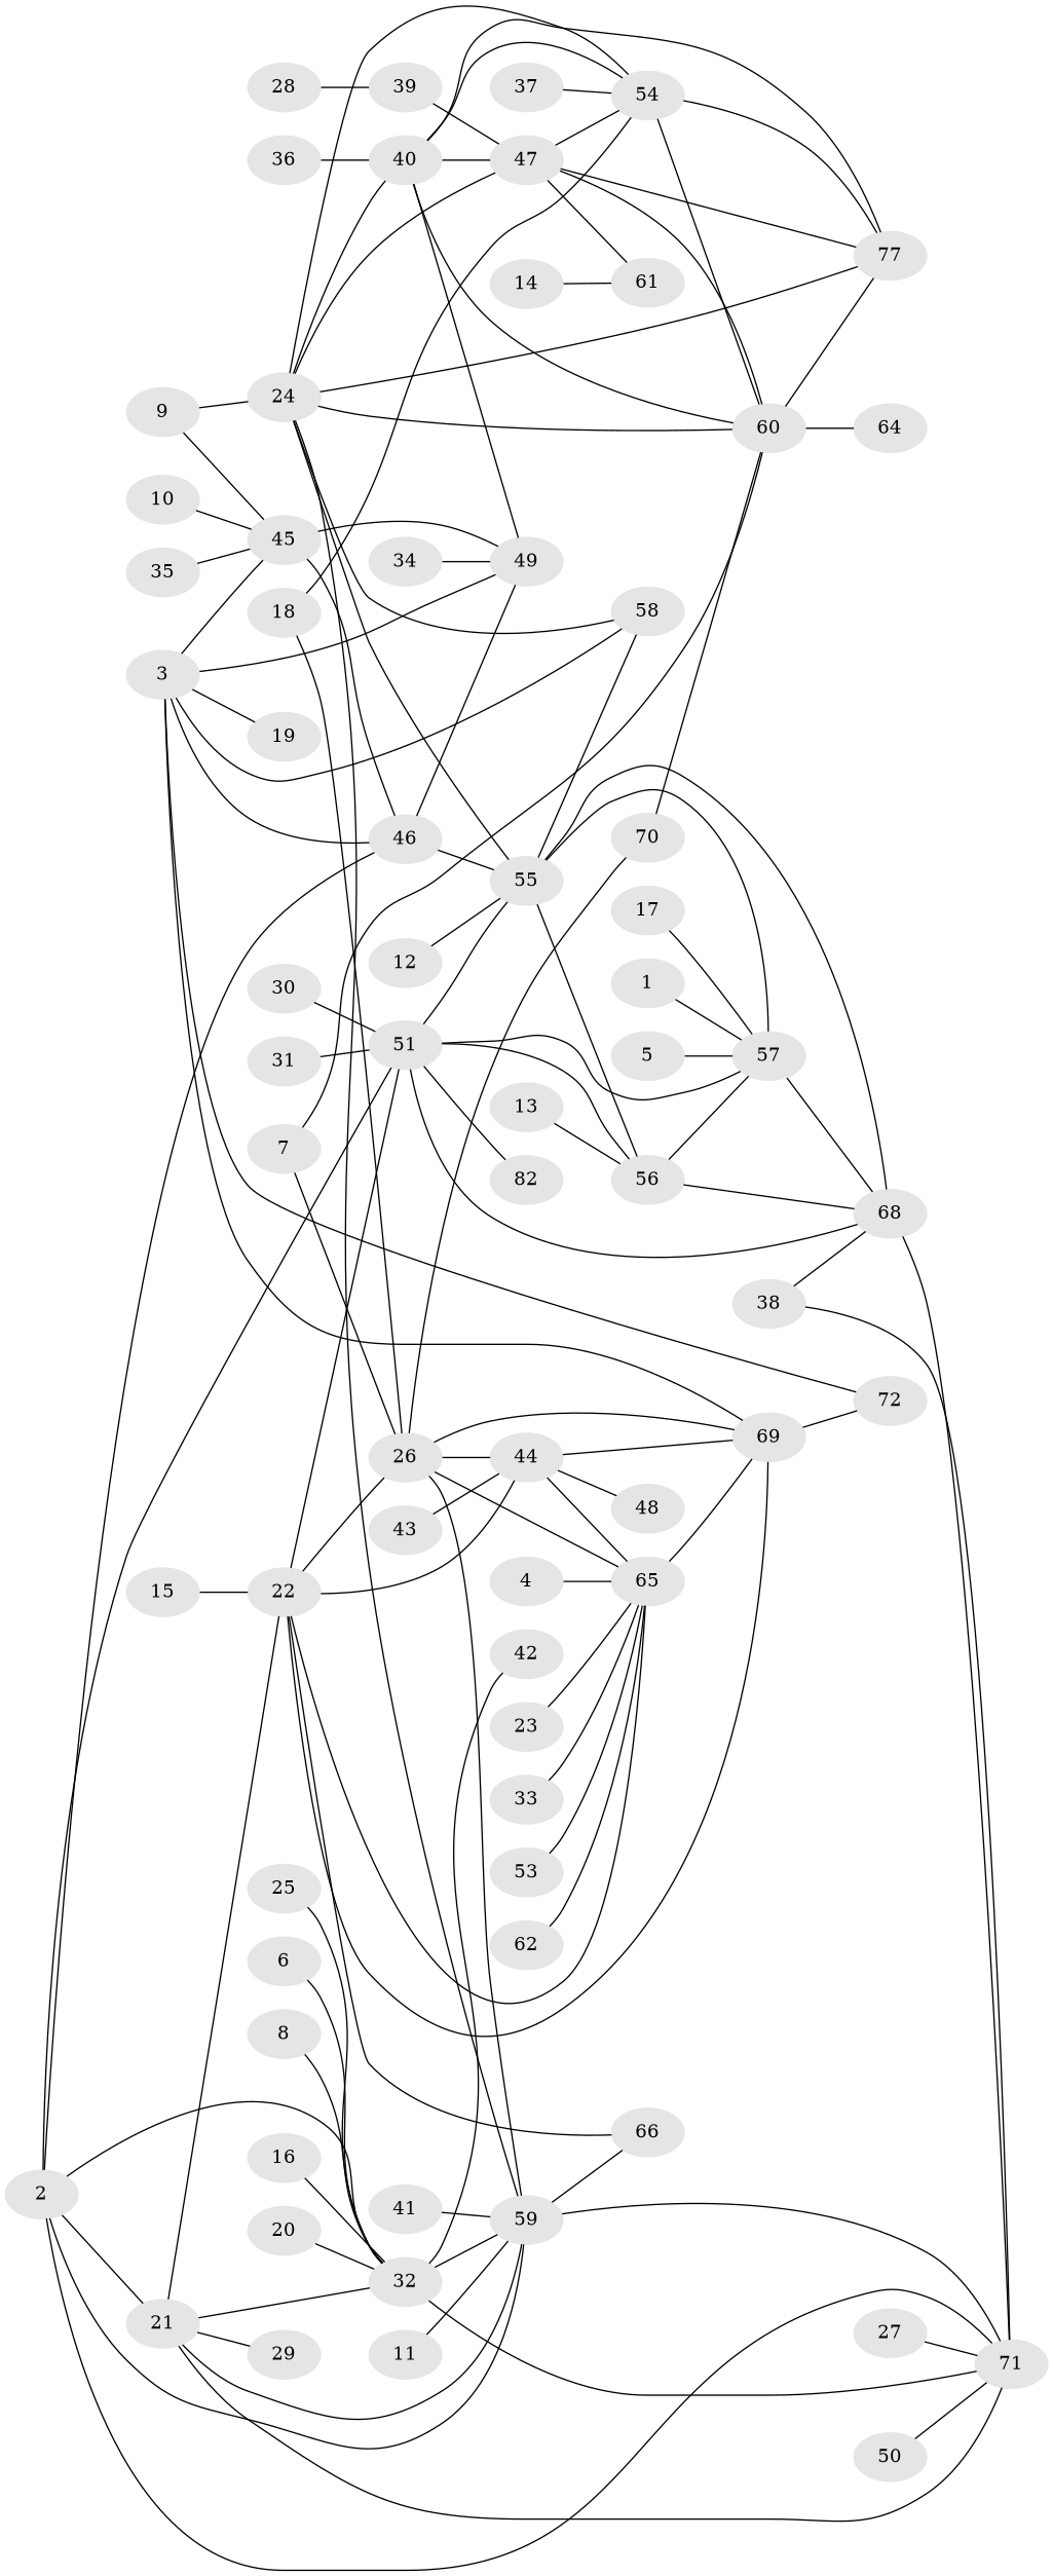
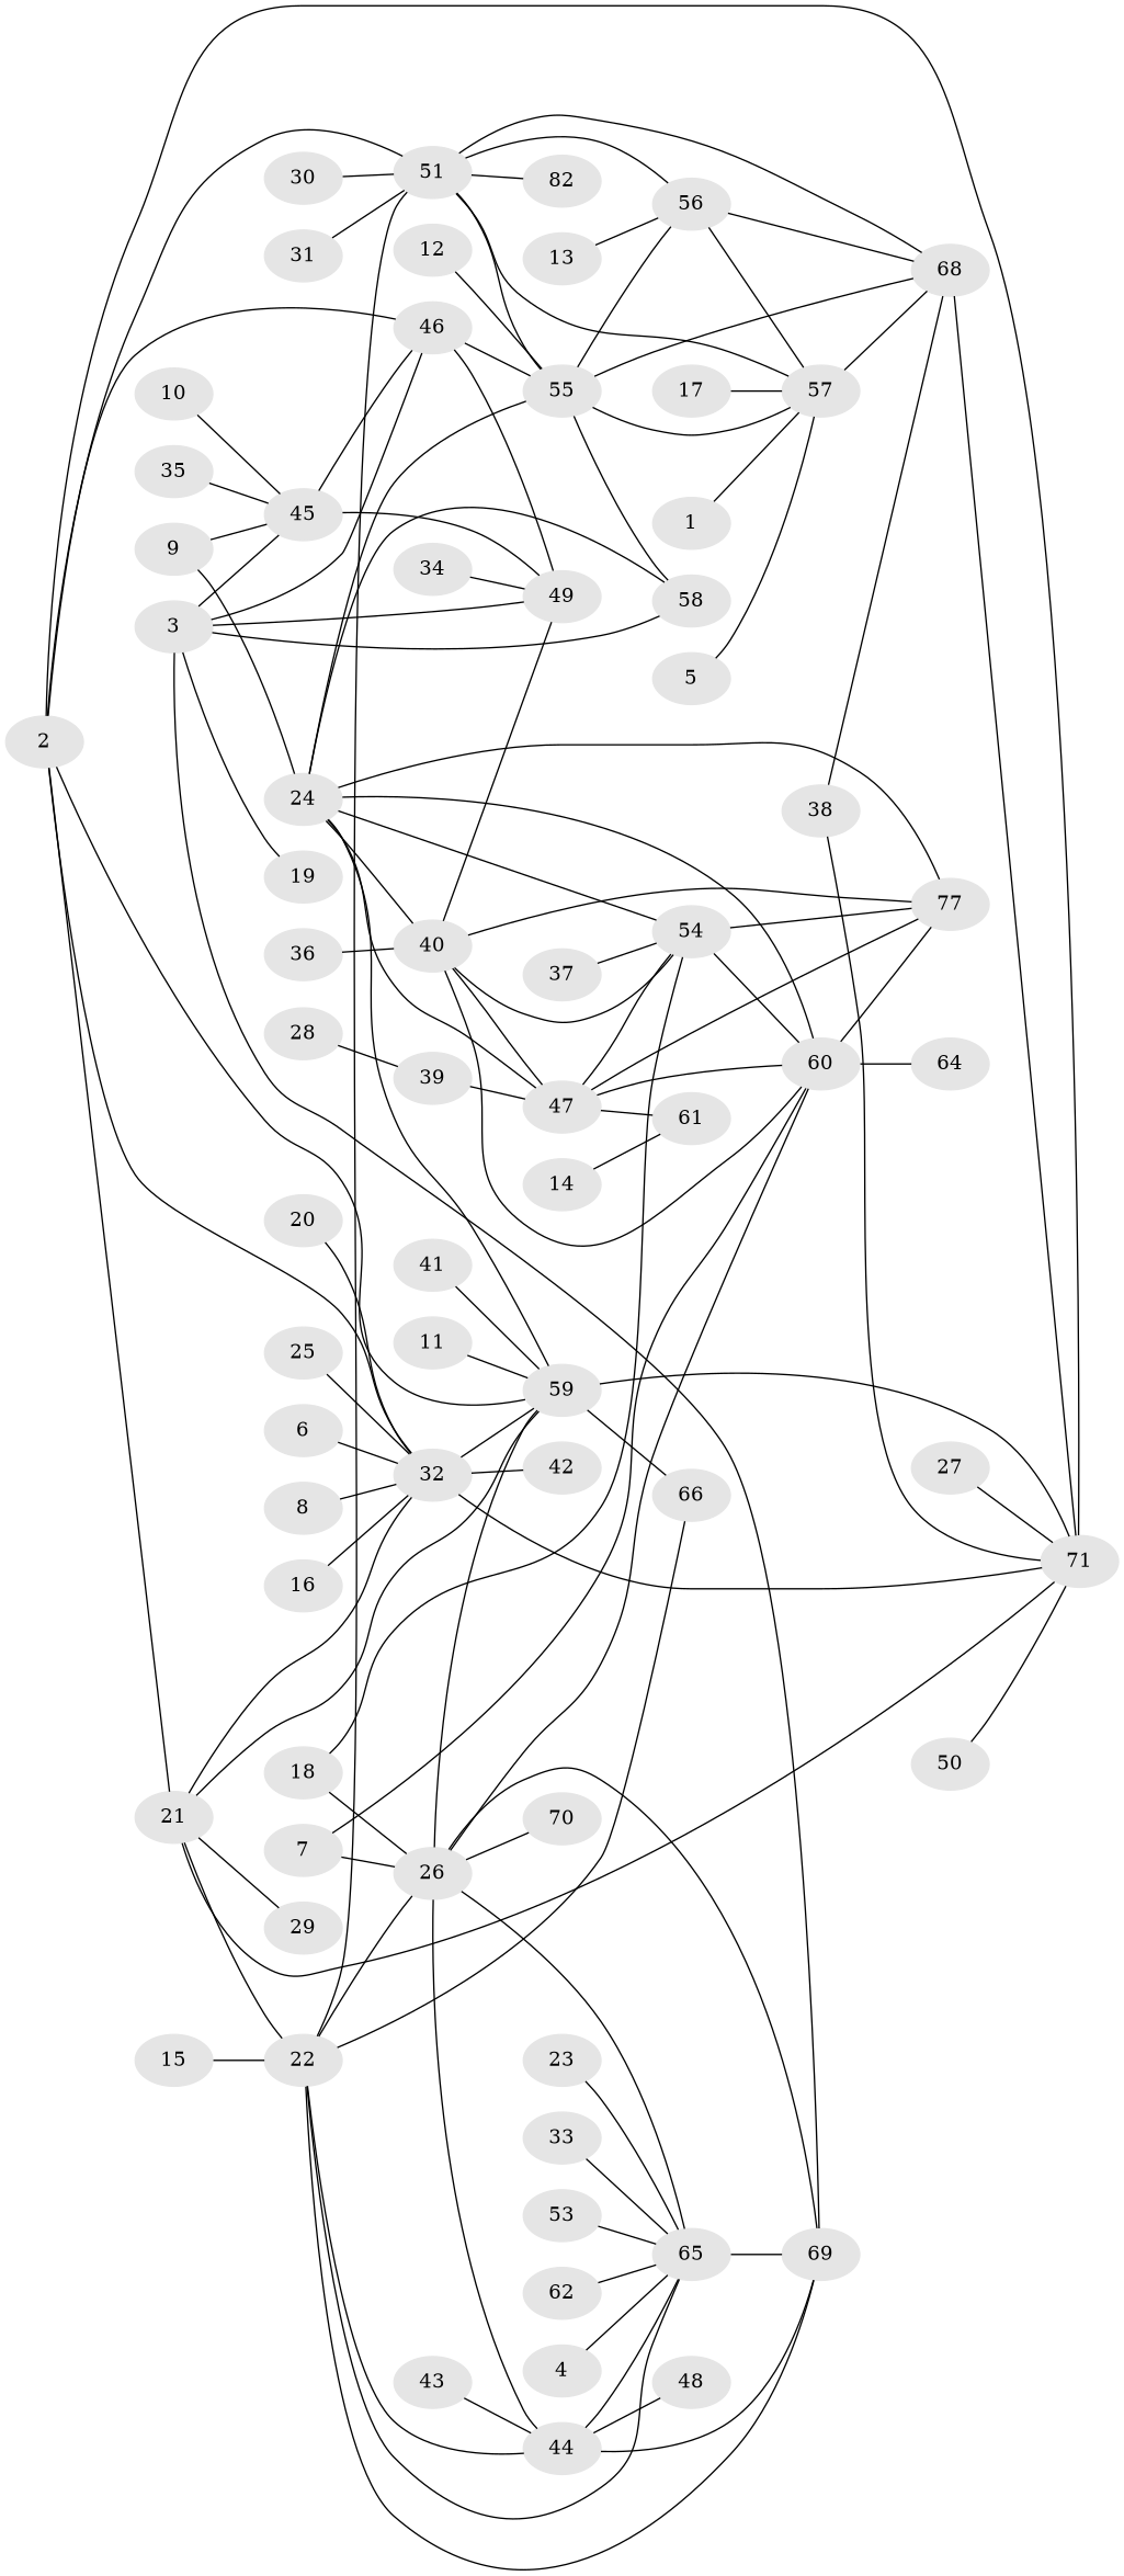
  graph {
    rankdir=LR
    node [color=gray90 style=filled]
    edge [weight=1.0]
    1
    57
    68
    2
    21
    32
    46
    51
    59
    71
    22
    29
    42
    49
    55
    56
    n17 [label=82]
    66
    3
    19
    45
    58
    69
-   72
    4
    65
    5
    6
    7
    26
    60
    44
    70
    n34 [label=77]
    64
    8
    9
    24
    54
    40
    47
    10
    11
    12
    13
    14
    61
    15
    16
    17
    18
    20
    48
    23
    25
    27
    28
    39
    30
    31
    33
    34
    35
    36
    37
    38
    41
    43
    50
    53
    62
    1 -- 57
    57 -- 68
    68 -- 71
    2 -- 21
    2 -- 32 [weight=2.0]
    2 -- 46
    2 -- 51
    2 -- 59
    2 -- 71 [weight=2.0]
    21 -- 32 [weight=2.0]
    21 -- 59
    21 -- 71 [weight=2.0]
    21 -- 22
    21 -- 29
    32 -- 59 [weight=2.0]
    32 -- 71 [weight=4.0]
    32 -- 42
    46 -- 49
    46 -- 55
    51 -- 57 [weight=2.0]
    51 -- 68 [weight=2.0]
    51 -- 55 [weight=4.0]
    51 -- 56 [weight=2.0]
    51 -- n17
    59 -- 71 [weight=2.0]
    59 -- 66
    22 -- 51
    22 -- 66
    22 -- 69
    22 -- 65
    22 -- 26 [weight=2.0]
    22 -- 44 [weight=2.0]
    55 -- 57 [weight=2.0]
    55 -- 68 [weight=2.0]
    55 -- 56 [weight=2.0]
    55 -- 58
    56 -- 57
    56 -- 68
    3 -- 46 [weight=3.0]
    3 -- 49 [weight=3.0]
    3 -- 19
    3 -- 45 [weight=6.0]
    3 -- 58
    3 -- 69
-   3 -- 72
    45 -- 46 [weight=2.0]
    45 -- 49 [weight=2.0]
-   69 -- 72
    4 -- 65
    65 -- 69
    5 -- 57
    6 -- 32
    7 -- 26
    7 -- 60
    26 -- 59
    26 -- 69 [weight=2.0]
    26 -- 65 [weight=2.0]
-   70 -- 60
+   26 -- 60
    26 -- 44 [weight=4.0]
    26 -- 70
    60 -- n34
    60 -- 64
    44 -- 69 [weight=2.0]
    44 -- 65 [weight=2.0]
    44 -- 48
    8 -- 32
    9 -- 45
    9 -- 24
    24 -- 59
    24 -- 55
    24 -- 58
    24 -- 60 [weight=2.0]
    24 -- n34 [weight=2.0]
    24 -- 54 [weight=2.0]
    24 -- 40 [weight=2.0]
    24 -- 47 [weight=2.0]
    54 -- 60
    54 -- n34
    40 -- 49
    40 -- 60
    40 -- n34
    40 -- 54
    40 -- 47
    47 -- 60
    47 -- n34
    47 -- 54
    47 -- 61
    10 -- 45
    11 -- 59
    12 -- 55
    13 -- 56
    14 -- 61
    15 -- 22
    16 -- 32
    17 -- 57
    18 -- 26
    18 -- 54
    20 -- 32
    23 -- 65
    25 -- 32
    27 -- 71
    28 -- 39
    39 -- 47
    30 -- 51
    31 -- 51
    33 -- 65
    34 -- 49
    35 -- 45
    36 -- 40
    37 -- 54
    38 -- 68
    38 -- 71
    41 -- 59
    43 -- 44
    50 -- 71
    53 -- 65
    62 -- 65
  }
